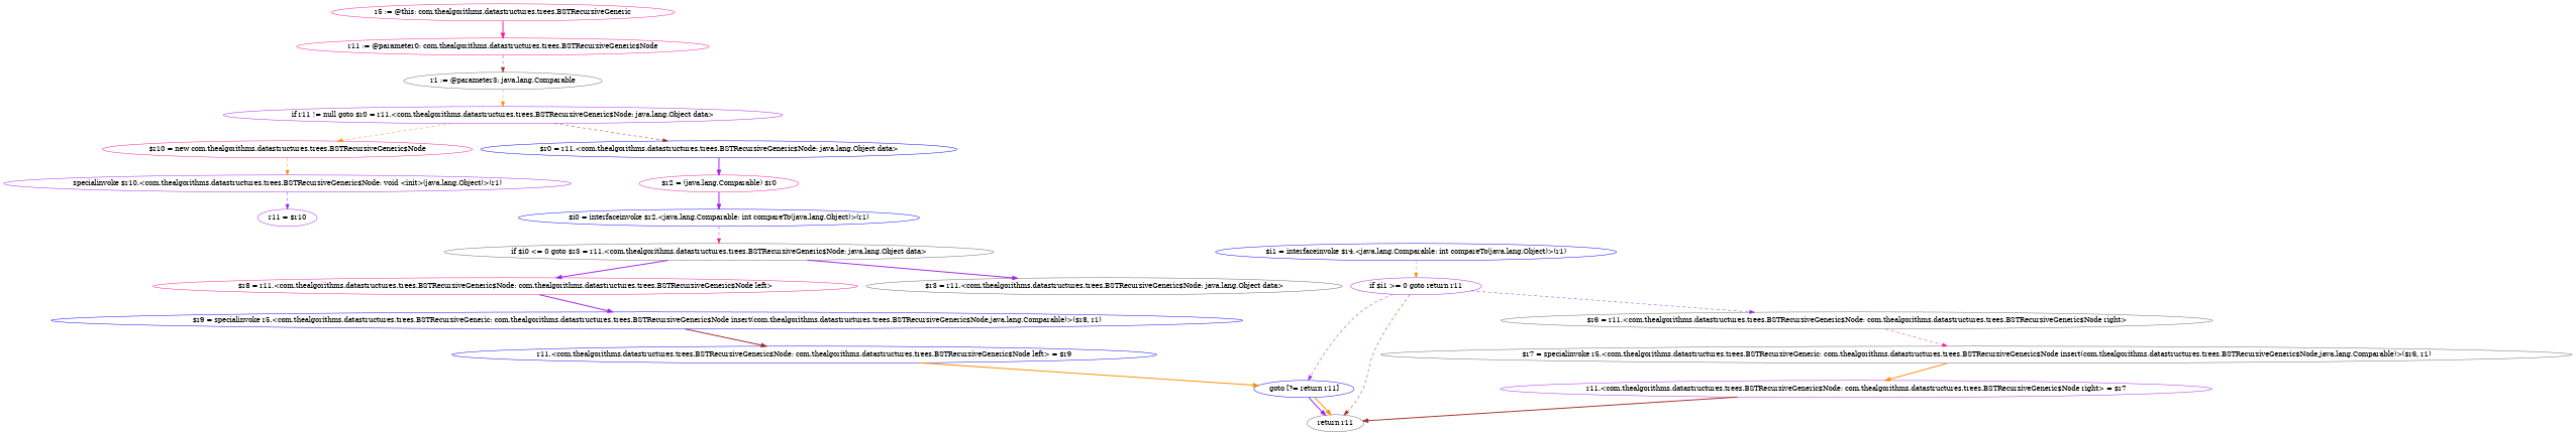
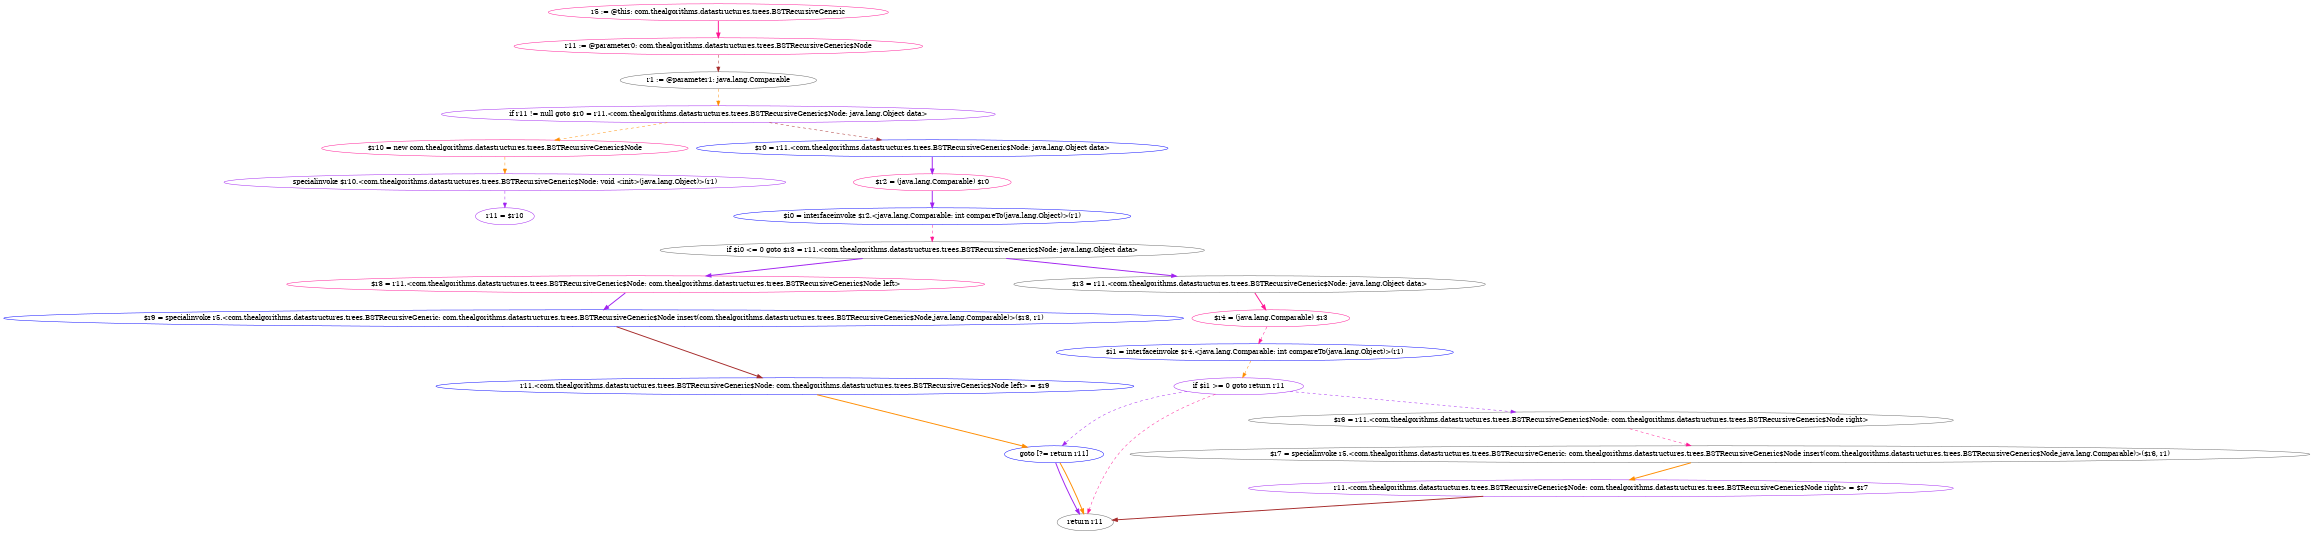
  digraph {
    node [color=deeppink]
    edge [color=purple style=bold]
    "r5 := @this: com.thealgorithms.datastructures.trees.BSTRecursiveGeneric"
    "r11 := @parameter0: com.thealgorithms.datastructures.trees.BSTRecursiveGeneric$Node"
-   "r1 := @parameter1: java.lang.Comparable" [color=gray40 label="r1 := @parameter3: java.lang.Comparable"]
+   "r1 := @parameter1: java.lang.Comparable" [color=gray40]
    "if r11 != null goto $r0 = r11.<com.thealgorithms.datastructures.trees.BSTRecursiveGeneric$Node: java.lang.Object data>" [color=purple]
    "$r10 = new com.thealgorithms.datastructures.trees.BSTRecursiveGeneric$Node"
    "$r0 = r11.<com.thealgorithms.datastructures.trees.BSTRecursiveGeneric$Node: java.lang.Object data>" [color=blue]
    "specialinvoke $r10.<com.thealgorithms.datastructures.trees.BSTRecursiveGeneric$Node: void <init>(java.lang.Object)>(r1)" [color=purple]
    "$r2 = (java.lang.Comparable) $r0"
    "r11 = $r10" [color=purple]
    "goto [?= return r11]" [color=blue]
    "return r11" [color=gray40]
    "$i0 = interfaceinvoke $r2.<java.lang.Comparable: int compareTo(java.lang.Object)>(r1)" [color=blue]
    "if $i0 <= 0 goto $r3 = r11.<com.thealgorithms.datastructures.trees.BSTRecursiveGeneric$Node: java.lang.Object data>" [color=gray40]
    "$r8 = r11.<com.thealgorithms.datastructures.trees.BSTRecursiveGeneric$Node: com.thealgorithms.datastructures.trees.BSTRecursiveGeneric$Node left>"
    "$r3 = r11.<com.thealgorithms.datastructures.trees.BSTRecursiveGeneric$Node: java.lang.Object data>" [color=gray40]
    "$r9 = specialinvoke r5.<com.thealgorithms.datastructures.trees.BSTRecursiveGeneric: com.thealgorithms.datastructures.trees.BSTRecursiveGeneric$Node insert(com.thealgorithms.datastructures.trees.BSTRecursiveGeneric$Node,java.lang.Comparable)>($r8, r1)" [color=blue]
+   "$r4 = (java.lang.Comparable) $r3"
    "r11.<com.thealgorithms.datastructures.trees.BSTRecursiveGeneric$Node: com.thealgorithms.datastructures.trees.BSTRecursiveGeneric$Node left> = $r9" [color=blue]
    "$i1 = interfaceinvoke $r4.<java.lang.Comparable: int compareTo(java.lang.Object)>(r1)" [color=blue]
    "if $i1 >= 0 goto return r11" [color=purple]
    "$r6 = r11.<com.thealgorithms.datastructures.trees.BSTRecursiveGeneric$Node: com.thealgorithms.datastructures.trees.BSTRecursiveGeneric$Node right>" [color=gray40]
    "$r7 = specialinvoke r5.<com.thealgorithms.datastructures.trees.BSTRecursiveGeneric: com.thealgorithms.datastructures.trees.BSTRecursiveGeneric$Node insert(com.thealgorithms.datastructures.trees.BSTRecursiveGeneric$Node,java.lang.Comparable)>($r6, r1)" [color=gray40]
    "r11.<com.thealgorithms.datastructures.trees.BSTRecursiveGeneric$Node: com.thealgorithms.datastructures.trees.BSTRecursiveGeneric$Node right> = $r7" [color=purple]
    "r5 := @this: com.thealgorithms.datastructures.trees.BSTRecursiveGeneric" -> "r11 := @parameter0: com.thealgorithms.datastructures.trees.BSTRecursiveGeneric$Node" [color=deeppink]
    "r11 := @parameter0: com.thealgorithms.datastructures.trees.BSTRecursiveGeneric$Node" -> "r1 := @parameter1: java.lang.Comparable" [color=brown style=dashed]
    "r1 := @parameter1: java.lang.Comparable" -> "if r11 != null goto $r0 = r11.<com.thealgorithms.datastructures.trees.BSTRecursiveGeneric$Node: java.lang.Object data>" [color=darkorange style=dashed]
    "if r11 != null goto $r0 = r11.<com.thealgorithms.datastructures.trees.BSTRecursiveGeneric$Node: java.lang.Object data>" -> "$r10 = new com.thealgorithms.datastructures.trees.BSTRecursiveGeneric$Node" [color=darkorange style=dashed]
    "if r11 != null goto $r0 = r11.<com.thealgorithms.datastructures.trees.BSTRecursiveGeneric$Node: java.lang.Object data>" -> "$r0 = r11.<com.thealgorithms.datastructures.trees.BSTRecursiveGeneric$Node: java.lang.Object data>" [color=brown style=dashed]
    "$r10 = new com.thealgorithms.datastructures.trees.BSTRecursiveGeneric$Node" -> "specialinvoke $r10.<com.thealgorithms.datastructures.trees.BSTRecursiveGeneric$Node: void <init>(java.lang.Object)>(r1)" [color=darkorange style=dashed]
    "$r0 = r11.<com.thealgorithms.datastructures.trees.BSTRecursiveGeneric$Node: java.lang.Object data>" -> "$r2 = (java.lang.Comparable) $r0"
    "specialinvoke $r10.<com.thealgorithms.datastructures.trees.BSTRecursiveGeneric$Node: void <init>(java.lang.Object)>(r1)" -> "r11 = $r10" [style=dashed]
    "$r2 = (java.lang.Comparable) $r0" -> "$i0 = interfaceinvoke $r2.<java.lang.Comparable: int compareTo(java.lang.Object)>(r1)"
    "goto [?= return r11]" -> "return r11"
    "goto [?= return r11]" -> "return r11" [color=darkorange]
    "$i0 = interfaceinvoke $r2.<java.lang.Comparable: int compareTo(java.lang.Object)>(r1)" -> "if $i0 <= 0 goto $r3 = r11.<com.thealgorithms.datastructures.trees.BSTRecursiveGeneric$Node: java.lang.Object data>" [color=deeppink style=dashed]
    "if $i0 <= 0 goto $r3 = r11.<com.thealgorithms.datastructures.trees.BSTRecursiveGeneric$Node: java.lang.Object data>" -> "$r8 = r11.<com.thealgorithms.datastructures.trees.BSTRecursiveGeneric$Node: com.thealgorithms.datastructures.trees.BSTRecursiveGeneric$Node left>"
    "if $i0 <= 0 goto $r3 = r11.<com.thealgorithms.datastructures.trees.BSTRecursiveGeneric$Node: java.lang.Object data>" -> "$r3 = r11.<com.thealgorithms.datastructures.trees.BSTRecursiveGeneric$Node: java.lang.Object data>"
    "$r8 = r11.<com.thealgorithms.datastructures.trees.BSTRecursiveGeneric$Node: com.thealgorithms.datastructures.trees.BSTRecursiveGeneric$Node left>" -> "$r9 = specialinvoke r5.<com.thealgorithms.datastructures.trees.BSTRecursiveGeneric: com.thealgorithms.datastructures.trees.BSTRecursiveGeneric$Node insert(com.thealgorithms.datastructures.trees.BSTRecursiveGeneric$Node,java.lang.Comparable)>($r8, r1)"
+   "$r3 = r11.<com.thealgorithms.datastructures.trees.BSTRecursiveGeneric$Node: java.lang.Object data>" -> "$r4 = (java.lang.Comparable) $r3" [color=deeppink]
    "$r9 = specialinvoke r5.<com.thealgorithms.datastructures.trees.BSTRecursiveGeneric: com.thealgorithms.datastructures.trees.BSTRecursiveGeneric$Node insert(com.thealgorithms.datastructures.trees.BSTRecursiveGeneric$Node,java.lang.Comparable)>($r8, r1)" -> "r11.<com.thealgorithms.datastructures.trees.BSTRecursiveGeneric$Node: com.thealgorithms.datastructures.trees.BSTRecursiveGeneric$Node left> = $r9" [color=brown]
+   "$r4 = (java.lang.Comparable) $r3" -> "$i1 = interfaceinvoke $r4.<java.lang.Comparable: int compareTo(java.lang.Object)>(r1)" [color=deeppink style=dashed]
    "r11.<com.thealgorithms.datastructures.trees.BSTRecursiveGeneric$Node: com.thealgorithms.datastructures.trees.BSTRecursiveGeneric$Node left> = $r9" -> "goto [?= return r11]" [color=darkorange]
    "$i1 = interfaceinvoke $r4.<java.lang.Comparable: int compareTo(java.lang.Object)>(r1)" -> "if $i1 >= 0 goto return r11" [color=darkorange style=dashed]
    "if $i1 >= 0 goto return r11" -> "goto [?= return r11]" [style=dashed]
-   "if $i1 >= 0 goto return r11" -> "return r11" [color=brown style=dashed]
+   "if $i1 >= 0 goto return r11" -> "return r11" [color=deeppink style=dashed]
    "if $i1 >= 0 goto return r11" -> "$r6 = r11.<com.thealgorithms.datastructures.trees.BSTRecursiveGeneric$Node: com.thealgorithms.datastructures.trees.BSTRecursiveGeneric$Node right>" [style=dashed]
    "$r6 = r11.<com.thealgorithms.datastructures.trees.BSTRecursiveGeneric$Node: com.thealgorithms.datastructures.trees.BSTRecursiveGeneric$Node right>" -> "$r7 = specialinvoke r5.<com.thealgorithms.datastructures.trees.BSTRecursiveGeneric: com.thealgorithms.datastructures.trees.BSTRecursiveGeneric$Node insert(com.thealgorithms.datastructures.trees.BSTRecursiveGeneric$Node,java.lang.Comparable)>($r6, r1)" [color=deeppink style=dashed]
    "$r7 = specialinvoke r5.<com.thealgorithms.datastructures.trees.BSTRecursiveGeneric: com.thealgorithms.datastructures.trees.BSTRecursiveGeneric$Node insert(com.thealgorithms.datastructures.trees.BSTRecursiveGeneric$Node,java.lang.Comparable)>($r6, r1)" -> "r11.<com.thealgorithms.datastructures.trees.BSTRecursiveGeneric$Node: com.thealgorithms.datastructures.trees.BSTRecursiveGeneric$Node right> = $r7" [color=darkorange]
    "r11.<com.thealgorithms.datastructures.trees.BSTRecursiveGeneric$Node: com.thealgorithms.datastructures.trees.BSTRecursiveGeneric$Node right> = $r7" -> "return r11" [color=brown]
  }
